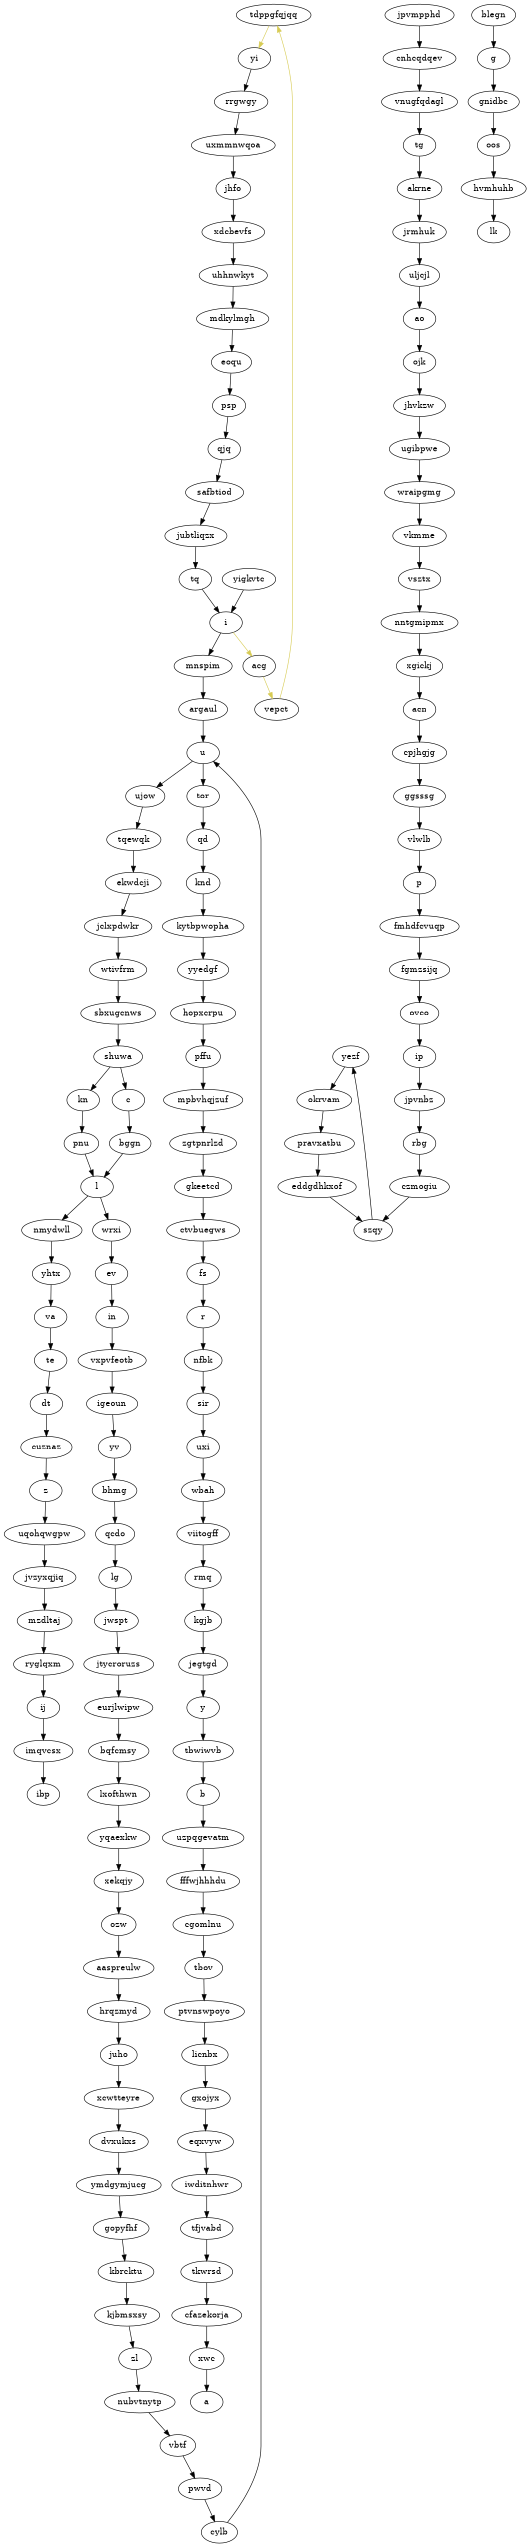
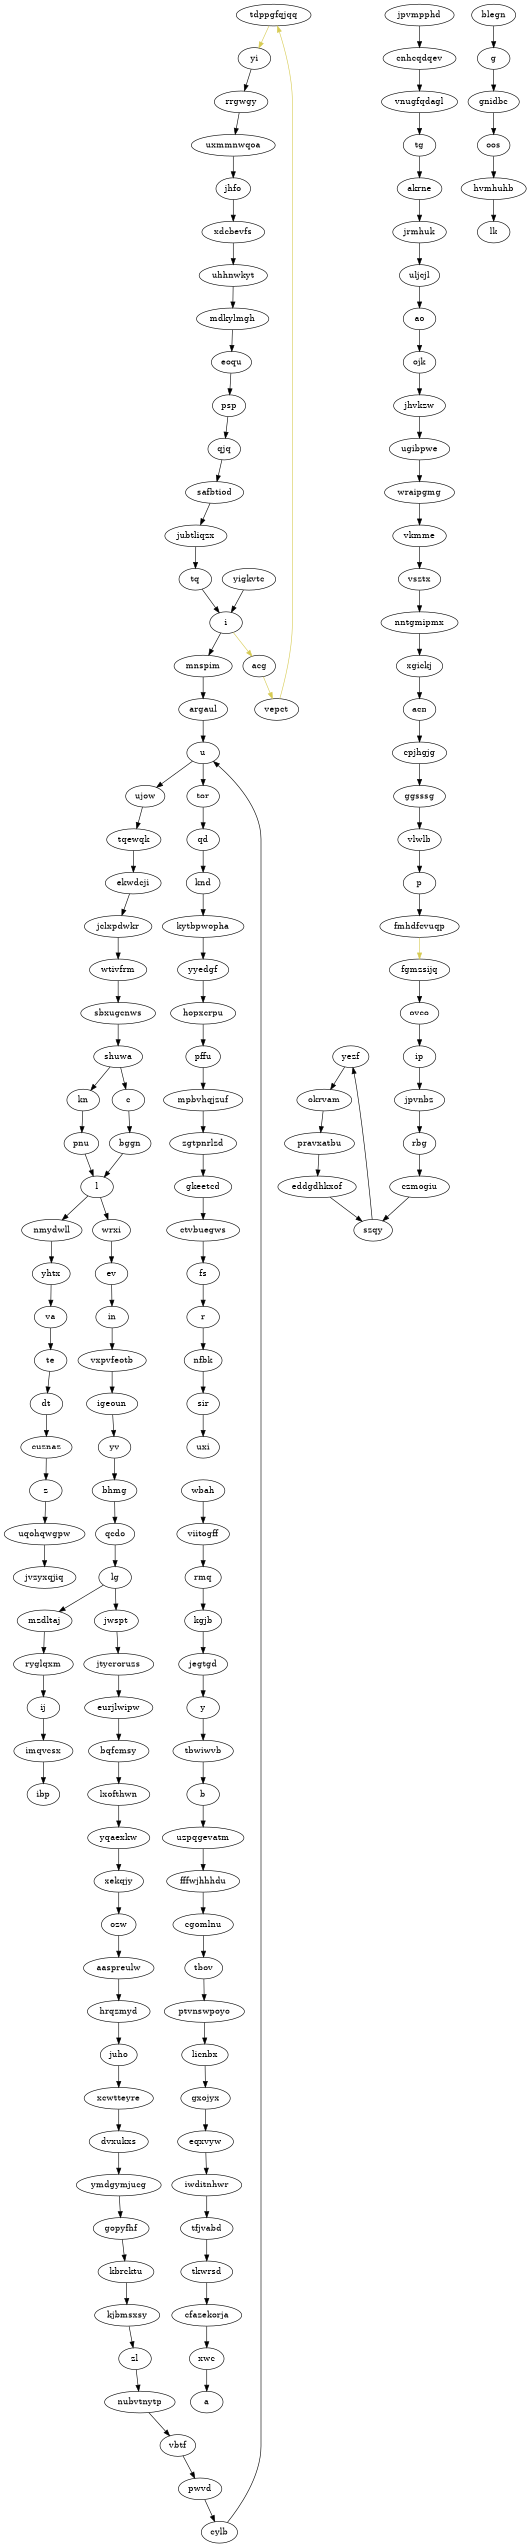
  digraph {
    tdppgfqjqq
    yi
    i
    acg
    vepct
    rrgwgy
    mnspim
    yezf
    okrvam
    pravxatbu
    eddgdhkxof
    gnidbc
    oos
    hvmhuhb
    lk
    yqaexkw
    xekqjy
    ozw
    aaspreulw
    bqfcmsy
    lxofthwn
    wbah
    viitogff
    rmq
    kgjb
    vlwlb
    p
    fmhdfcvuqp
    fgmzsijq
    xdcbevfs
    uhhnwkyt
    mdkylmgh
    eoqu
    ujow
    tqewqk
    ekwdcji
    jclxpdwkr
    mpbvhqjzuf
    zgtpnrlzd
    gkeetcd
    ctvbuegws
    tfjvabd
    tkwrsd
    cfazekorja
    xwc
    ovco
    ip
    jpvnbz
    shuwa
    kn
    c
    pnu
    l
    uxmmnwqoa
    jhfo
    hrqzmyd
    juho
    xcwtteyre
    wtivfrm
    qd
    knd
    kytbpwopha
    yyedgf
    uqohqwgpw
    jvzyxqjiq
    mzdltaj
    ryglqxm
    blegn
    g
    vsztx
    nntgmipmx
    xgickj
    acn
    rbg
    czmogiu
    szqy
    yv
    bhmg
    qcdo
    lg
    cnhcqdqev
    vnugfqdagl
    tg
    akrne
    wraipgmg
    vkmme
    ij
    imqvcsx
    ibp
    jhvkzw
    ugibpwe
    in
    vxpvfeotb
    igeoun
    argaul
    u
    tor
    fs
    r
    dvxukxs
    uxi
    sbxugcnws
    jwspt
    jtycroruzs
    vbtf
    pwvd
    cylb
    nmydwll
    yhtx
    va
    te
    ymdgymjucg
    gopyfhf
    kbrcktu
    yigkvtc
    ao
    ojk
    ggsssg
    zl
    nubvtnytp
    nfbk
    sir
    wrxi
    ev
    gxojyx
    eqxvyw
    iwditnhwr
    kjbmsxsy
    a
    cuznaz
    z
    eurjlwipw
    jegtgd
    hopxcrpu
    psp
    qjq
    safbtiod
    jubtliqzx
    tq
    b
    uzpqgevatm
    fffwjhhhdu
    cgomlnu
    bggn
    pffu
    dt
    jrmhuk
    uljcjl
    jpvmpphd
    y
    tbwiwvb
    cpjhgjg
    tbov
    ptvnswpoyo
    licnbx
    subgraph sub_1 {
      tdppgfqjqq
      yi
      i
      acg
      vepct
    }
    tdppgfqjqq -> yi [color="#d7cb54"]
    yi -> rrgwgy
    i -> acg [color="#d7cb54"]
    i -> mnspim
    acg -> vepct [color="#d7cb54"]
    vepct -> tdppgfqjqq [color="#d7cb54"]
    rrgwgy -> uxmmnwqoa
    mnspim -> argaul
    yezf -> okrvam
    okrvam -> pravxatbu
    pravxatbu -> eddgdhkxof
    eddgdhkxof -> szqy
    gnidbc -> oos
    oos -> hvmhuhb
    hvmhuhb -> lk
    yqaexkw -> xekqjy
    xekqjy -> ozw
    ozw -> aaspreulw
    aaspreulw -> hrqzmyd
    bqfcmsy -> lxofthwn
    lxofthwn -> yqaexkw
    wbah -> viitogff
    viitogff -> rmq
    rmq -> kgjb
    kgjb -> jegtgd
    vlwlb -> p
    p -> fmhdfcvuqp
-   fmhdfcvuqp -> fgmzsijq
+   fmhdfcvuqp -> fgmzsijq [color="#d7cb54"]
    fgmzsijq -> ovco
    xdcbevfs -> uhhnwkyt
    uhhnwkyt -> mdkylmgh
    mdkylmgh -> eoqu
    eoqu -> psp
    ujow -> tqewqk
    tqewqk -> ekwdcji
    ekwdcji -> jclxpdwkr
    jclxpdwkr -> wtivfrm
    mpbvhqjzuf -> zgtpnrlzd
    zgtpnrlzd -> gkeetcd
    gkeetcd -> ctvbuegws
    ctvbuegws -> fs
    tfjvabd -> tkwrsd
    tkwrsd -> cfazekorja
    cfazekorja -> xwc
    xwc -> a
    ovco -> ip
    ip -> jpvnbz
    jpvnbz -> rbg
    shuwa -> kn
    shuwa -> c
    kn -> pnu
    c -> bggn
    pnu -> l
    l -> nmydwll
    l -> wrxi
    uxmmnwqoa -> jhfo
    jhfo -> xdcbevfs
    hrqzmyd -> juho
    juho -> xcwtteyre
    xcwtteyre -> dvxukxs
    wtivfrm -> sbxugcnws
    qd -> knd
    knd -> kytbpwopha
    kytbpwopha -> yyedgf
    yyedgf -> hopxcrpu
    uqohqwgpw -> jvzyxqjiq
-   jvzyxqjiq -> mzdltaj
+   lg -> mzdltaj
    mzdltaj -> ryglqxm
    ryglqxm -> ij
    blegn -> g
    g -> gnidbc
    vsztx -> nntgmipmx
    nntgmipmx -> xgickj
    xgickj -> acn
    acn -> cpjhgjg
    rbg -> czmogiu
    czmogiu -> szqy
    szqy -> yezf
    yv -> bhmg
    bhmg -> qcdo
    qcdo -> lg
    lg -> jwspt
    cnhcqdqev -> vnugfqdagl
    vnugfqdagl -> tg
    tg -> akrne
    akrne -> jrmhuk
    wraipgmg -> vkmme
    vkmme -> vsztx
    ij -> imqvcsx
    imqvcsx -> ibp
    jhvkzw -> ugibpwe
    ugibpwe -> wraipgmg
    in -> vxpvfeotb
    vxpvfeotb -> igeoun
    igeoun -> yv
    argaul -> u
    u -> ujow
    u -> tor
    tor -> qd
    fs -> r
    r -> nfbk
    dvxukxs -> ymdgymjucg
-   uxi -> wbah
    sbxugcnws -> shuwa
    jwspt -> jtycroruzs
    jtycroruzs -> eurjlwipw
    vbtf -> pwvd
    pwvd -> cylb
    cylb -> u
    nmydwll -> yhtx
    yhtx -> va
    va -> te
    te -> dt
    ymdgymjucg -> gopyfhf
    gopyfhf -> kbrcktu
    kbrcktu -> kjbmsxsy
    yigkvtc -> i
    ao -> ojk
    ojk -> jhvkzw
    ggsssg -> vlwlb
    zl -> nubvtnytp
    nubvtnytp -> vbtf
    nfbk -> sir
    sir -> uxi
    wrxi -> ev
    ev -> in
    gxojyx -> eqxvyw
    eqxvyw -> iwditnhwr
    iwditnhwr -> tfjvabd
    kjbmsxsy -> zl
    cuznaz -> z
    z -> uqohqwgpw
    eurjlwipw -> bqfcmsy
    jegtgd -> y
    hopxcrpu -> pffu
    psp -> qjq
    qjq -> safbtiod
    safbtiod -> jubtliqzx
    jubtliqzx -> tq
    tq -> i
    b -> uzpqgevatm
    uzpqgevatm -> fffwjhhhdu
    fffwjhhhdu -> cgomlnu
    cgomlnu -> tbov
    bggn -> l
    pffu -> mpbvhqjzuf
    dt -> cuznaz
    jrmhuk -> uljcjl
    uljcjl -> ao
    jpvmpphd -> cnhcqdqev
    y -> tbwiwvb
    tbwiwvb -> b
    cpjhgjg -> ggsssg
    tbov -> ptvnswpoyo
    ptvnswpoyo -> licnbx
    licnbx -> gxojyx
  }
